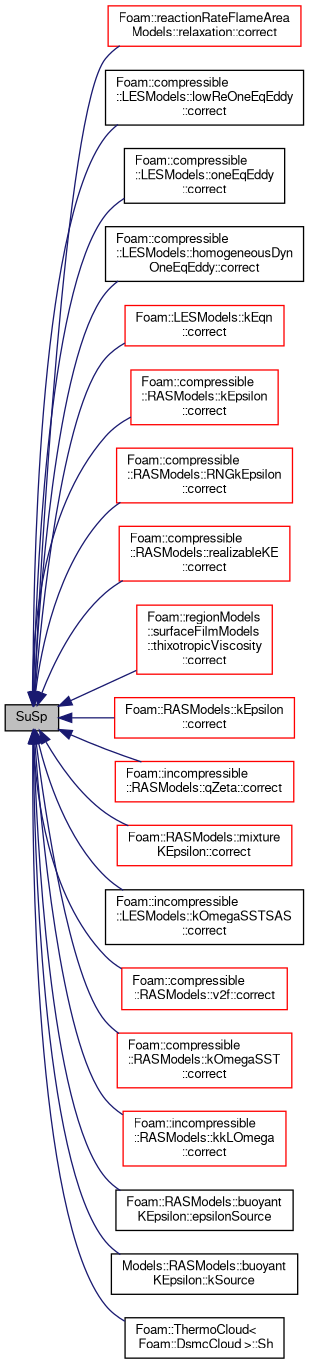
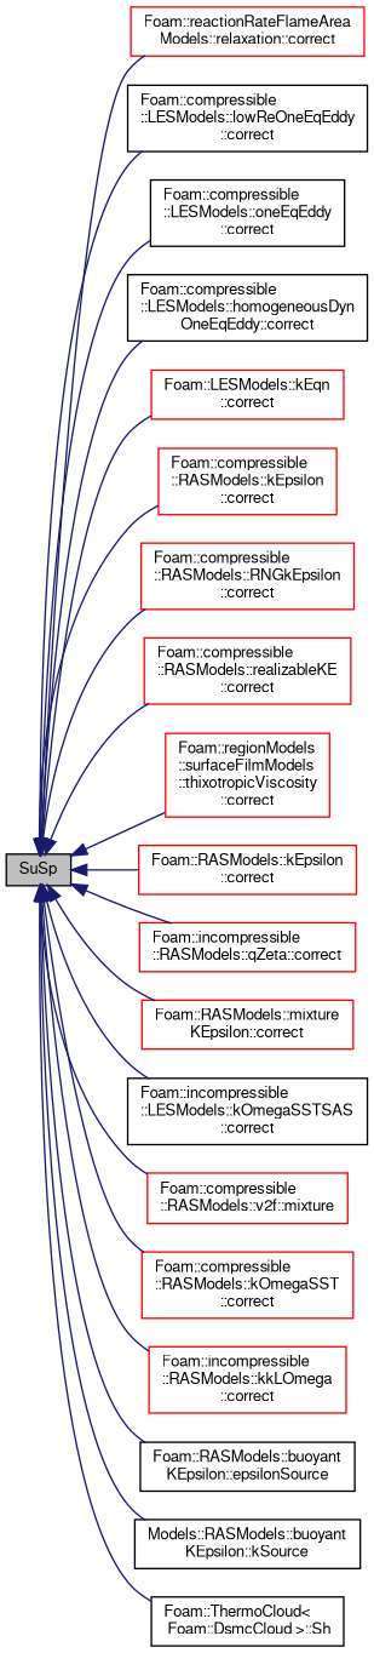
  digraph {
    rankdir=LR
    node [color=red fontname=FreeSans fontsize=10 shape=record]
    edge [color=midnightblue dir=back fontname=FreeSans fontsize=10 labelfontname=FreeSans labelfontsize=10 style=solid]
    n1 [color=black fillcolor=grey75 fontcolor=black height=0.2 label=SuSp style=filled width=0.4]
    n2 [height=0.2 label="Foam::reactionRateFlameArea\lModels::relaxation::correct" width=0.4]
    n3 [color=black height=0.2 label="Foam::compressible\l::LESModels::lowReOneEqEddy\l::correct" width=0.4]
    n4 [color=black height=0.2 label="Foam::compressible\l::LESModels::oneEqEddy\l::correct" width=0.4]
    n5 [color=black height=0.2 label="Foam::compressible\l::LESModels::homogeneousDyn\lOneEqEddy::correct" width=0.4]
    n6 [height=0.2 label="Foam::LESModels::kEqn\l::correct" width=0.4]
    n7 [height=0.2 label="Foam::compressible\l::RASModels::kEpsilon\l::correct" width=0.4]
    n8 [height=0.2 label="Foam::compressible\l::RASModels::RNGkEpsilon\l::correct" width=0.4]
    n9 [height=0.2 label="Foam::compressible\l::RASModels::realizableKE\l::correct" width=0.4]
    n10 [height=0.2 label="Foam::regionModels\l::surfaceFilmModels\l::thixotropicViscosity\l::correct" width=0.4]
    n11 [height=0.2 label="Foam::RASModels::kEpsilon\l::correct" width=0.4]
    n12 [height=0.2 label="Foam::incompressible\l::RASModels::qZeta::correct" width=0.4]
    n13 [height=0.2 label="Foam::RASModels::mixture\lKEpsilon::correct" width=0.4]
    n14 [color=black height=0.2 label="Foam::incompressible\l::LESModels::kOmegaSSTSAS\l::correct" width=0.4]
-   n15 [height=0.2 label="Foam::compressible\l::RASModels::v2f::correct" width=0.4]
+   n15 [height=0.2 label="Foam::compressible\l::RASModels::v2f::mixture" width=0.4]
    n16 [height=0.2 label="Foam::compressible\l::RASModels::kOmegaSST\l::correct" width=0.4]
    n17 [height=0.2 label="Foam::incompressible\l::RASModels::kkLOmega\l::correct" width=0.4]
    n18 [color=black height=0.2 label="Foam::RASModels::buoyant\lKEpsilon::epsilonSource" width=0.4]
    n19 [color=black height=0.2 label="Models::RASModels::buoyant\lKEpsilon::kSource" width=0.4]
    n20 [color=black height=0.2 label="Foam::ThermoCloud\<\l Foam::DsmcCloud \>::Sh" width=0.4]
    n1 -> n2
    n1 -> n3
    n1 -> n4
    n1 -> n5
    n1 -> n6
    n1 -> n7
    n1 -> n8
    n1 -> n9
    n1 -> n10
    n1 -> n11
    n1 -> n12
    n1 -> n13
    n1 -> n14
    n1 -> n15
    n1 -> n16
    n1 -> n17
    n1 -> n18
    n1 -> n19
    n1 -> n20
  }
